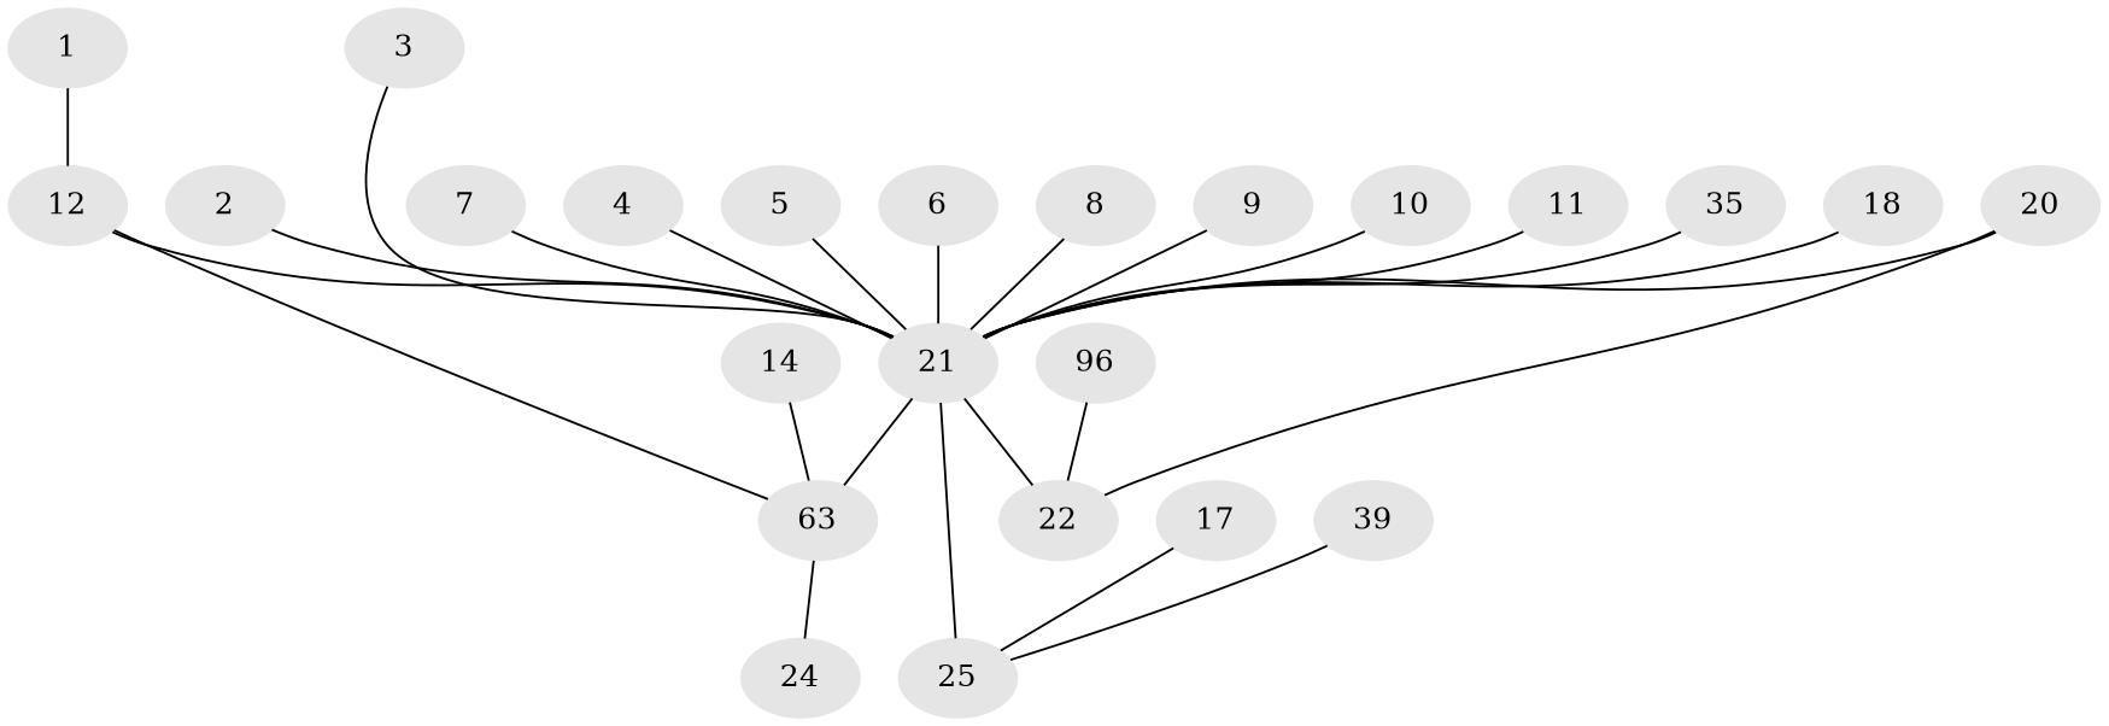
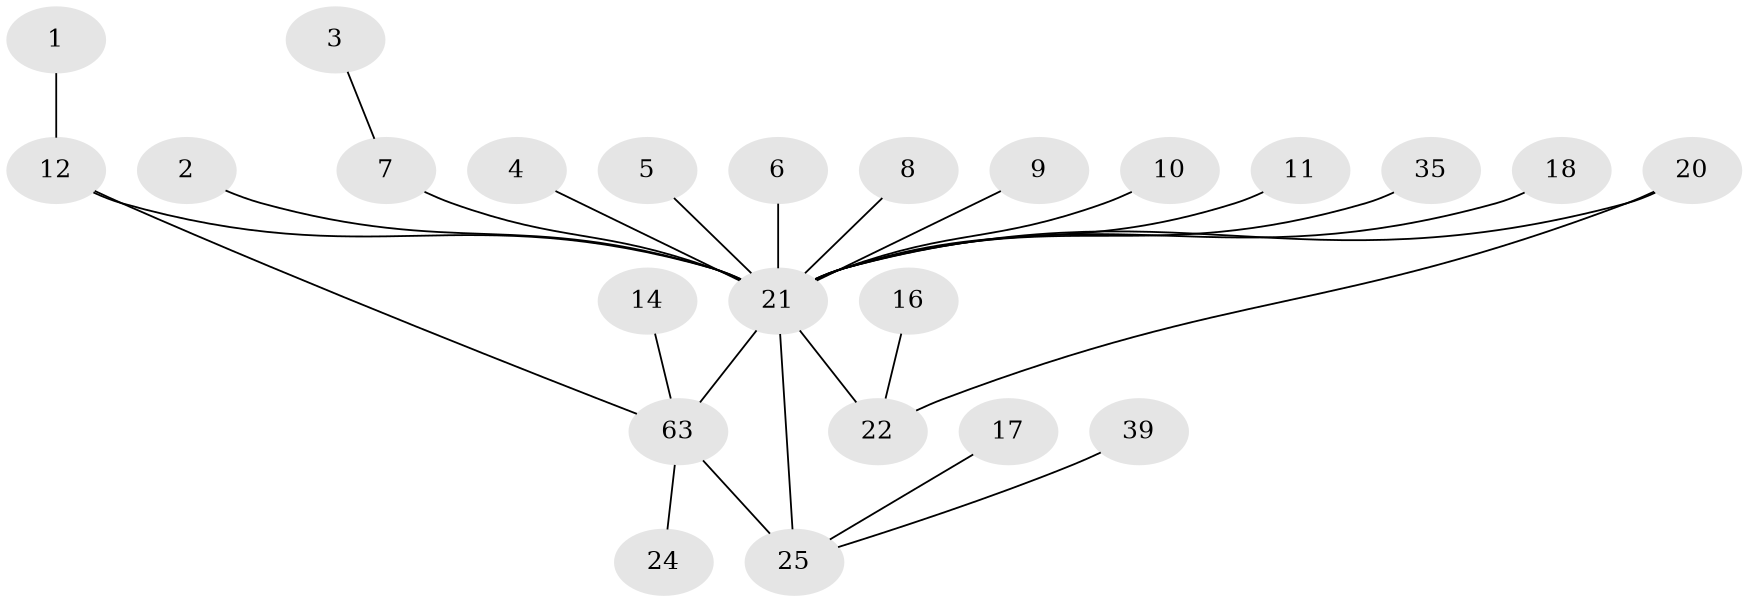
  graph {
    node [color=gray90 style=filled]
    edge [weight=1.0]
    1
    12
    21
    n4 [label=63]
    2
    25
    22
    3
    4
    5
    6
    7
    8
    9
    10
    11
    24
    14
    n19 [label=35]
-   16 [label=96]
+   16
    17
    18
    n23 [label=39]
    20
    1 -- 12
    12 -- 21 [weight=2.0]
    12 -- n4
    21 -- n4 [weight=3.0]
    21 -- 25 [weight=2.0]
    21 -- 22 [weight=3.0]
+   n4 -- 25
    n4 -- 24
    2 -- 21
-   3 -- 21
+   3 -- 7
    4 -- 21
    5 -- 21
    6 -- 21
    7 -- 21
    8 -- 21
    9 -- 21
    10 -- 21
    11 -- 21
    14 -- n4
    n19 -- 21
    16 -- 22
    17 -- 25
    18 -- 21
    n23 -- 25
    20 -- 21
    20 -- 22
  }
